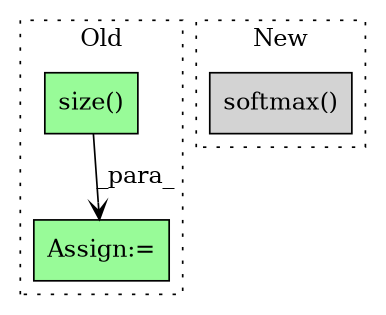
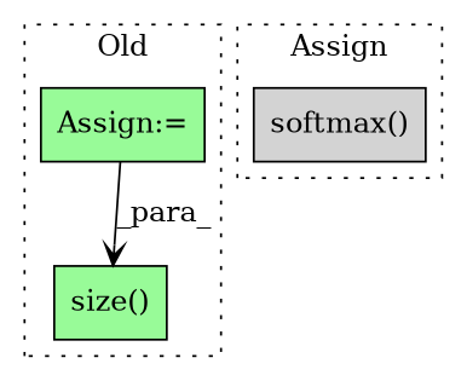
  digraph {
    node [a=75 shape=box style=filled fillcolor=palegreen]
    n1 [l="19,1" label="size()" s="5322,5342"]
    n2 [a=68 l=3 label="Assign:=" s=5287]
    n3 [l="22,1" label="softmax()" s="5076,5104" fillcolor=lightgrey]
    subgraph cluster_1 {
      label=Old
      style=dotted
      n1
      n2
    }
    subgraph cluster_2 {
-     label=New
+     label=Assign
      style=dotted
      n3
    }
-   n1 -> n2 [label=_para_ arrowhead=vee]
+   n2 -> n1 [label=_para_ arrowhead=vee]
  }
